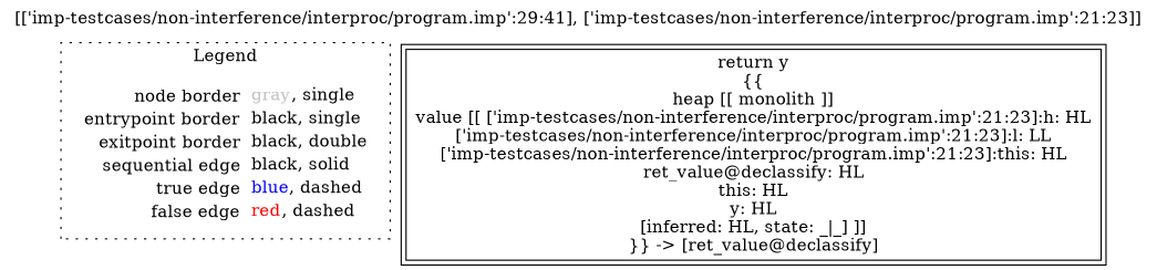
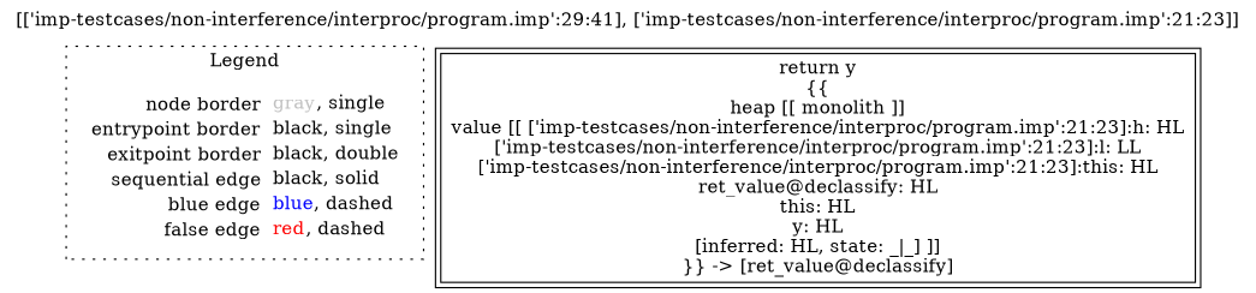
  digraph {
    label="[['imp-testcases/non-interference/interproc/program.imp':29:41], ['imp-testcases/non-interference/interproc/program.imp':21:23]]"
    labelloc=t
-   n1 [label=<<table border="0" cellpadding="2" cellspacing="0" cellborder="0"><tr><td align="right">node border&nbsp;</td><td align="left"><font color="gray">gray</font>, single</td></tr><tr><td align="right">entrypoint border&nbsp;</td><td align="left"><font color="black">black</font>, single</td></tr><tr><td align="right">exitpoint border&nbsp;</td><td align="left"><font color="black">black</font>, double</td></tr><tr><td align="right">sequential edge&nbsp;</td><td align="left"><font color="black">black</font>, solid</td></tr><tr><td align="right">true edge&nbsp;</td><td align="left"><font color="blue">blue</font>, dashed</td></tr><tr><td align="right">false edge&nbsp;</td><td align="left"><font color="red">red</font>, dashed</td></tr></table>> shape=plaintext]
+   n1 [label=<<table border="0" cellpadding="2" cellspacing="0" cellborder="0"><tr><td align="right">node border&nbsp;</td><td align="left"><font color="gray">gray</font>, single</td></tr><tr><td align="right">entrypoint border&nbsp;</td><td align="left"><font color="black">black</font>, single</td></tr><tr><td align="right">exitpoint border&nbsp;</td><td align="left"><font color="black">black</font>, double</td></tr><tr><td align="right">sequential edge&nbsp;</td><td align="left"><font color="black">black</font>, solid</td></tr><tr><td align="right">blue edge&nbsp;</td><td align="left"><font color="blue">blue</font>, dashed</td></tr><tr><td align="right">false edge&nbsp;</td><td align="left"><font color="red">red</font>, dashed</td></tr></table>> shape=plaintext]
    n2 [color=black label=<return y<BR/>{{<BR/>heap [[ monolith ]]<BR/>value [[ ['imp-testcases/non-interference/interproc/program.imp':21:23]:h: HL<BR/>['imp-testcases/non-interference/interproc/program.imp':21:23]:l: LL<BR/>['imp-testcases/non-interference/interproc/program.imp':21:23]:this: HL<BR/>ret_value@declassify: HL<BR/>this: HL<BR/>y: HL<BR/>[inferred: HL, state: _|_] ]]<BR/>}} -&gt; [ret_value@declassify]> peripheries=2 shape=rect]
    subgraph cluster_1 {
      label=Legend
      style=dotted
      n1
    }
  }
